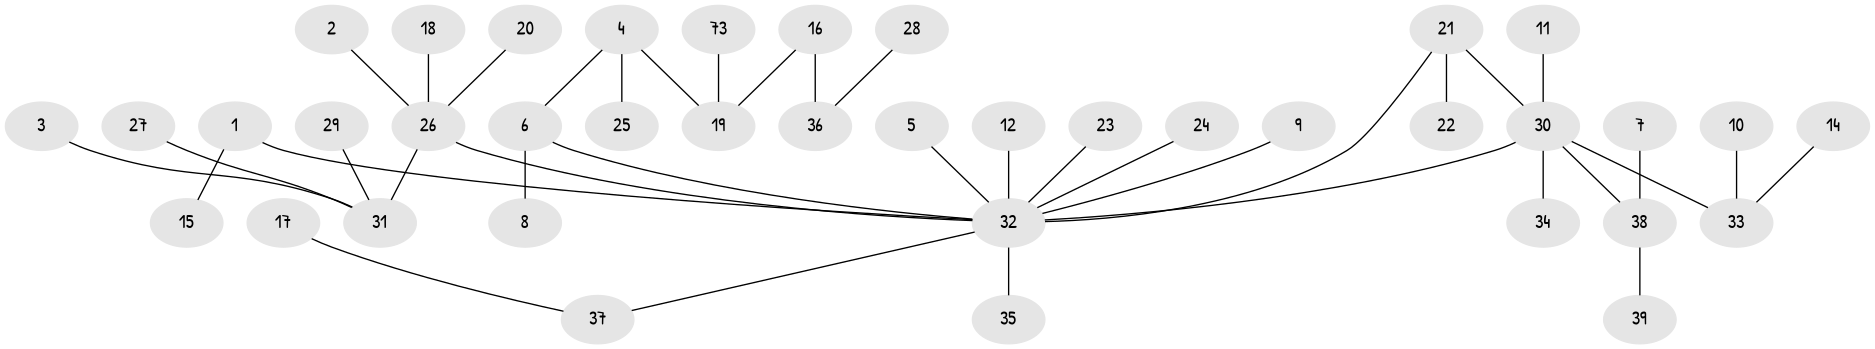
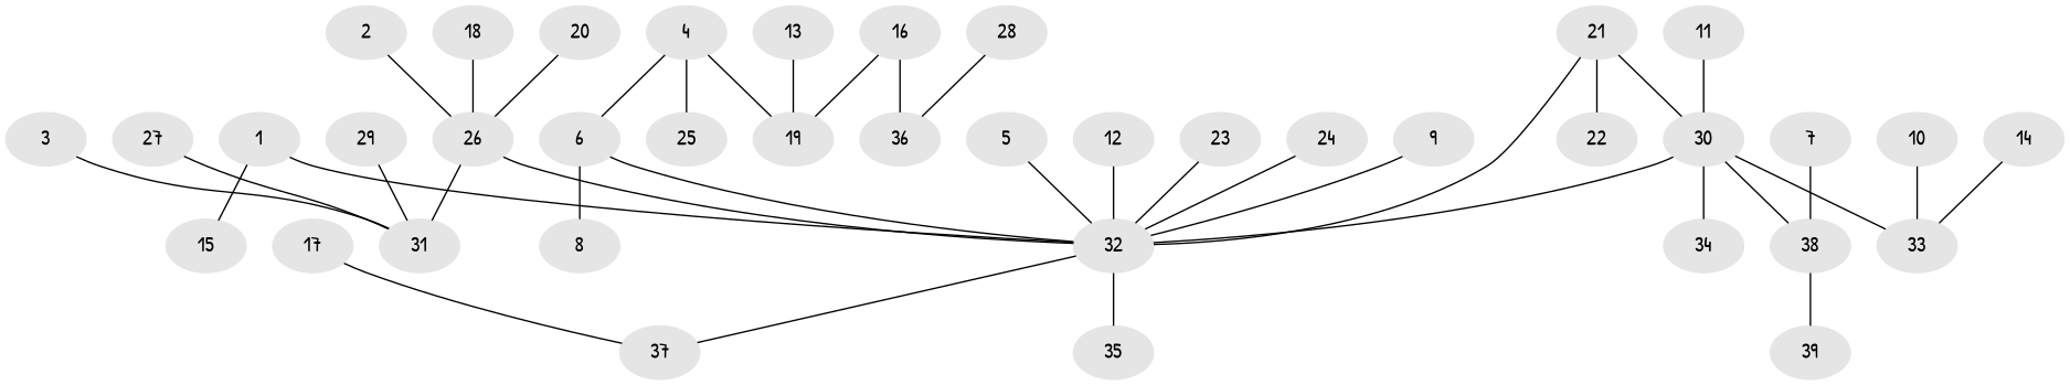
  graph {
    fontname="Patrick Hand"
    node [color=gray90 fontname="Patrick Hand" style=filled]
    edge [fontname="Patrick Hand" weight=1.0]
    1
    15
    32
    37
    35
    2
    26
    31
    3
    4
    6
    19
    25
    8
    5
    7
    38
    39
    9
    10
    33
    11
    30
    34
    12
-   13 [label=73]
+   13
    14
    16
    36
    17
    18
    20
    21
    22
    23
    24
    27
    28
    29
    1 -- 15
    1 -- 32
    32 -- 37
    32 -- 35
    2 -- 26
    26 -- 32
    26 -- 31
    3 -- 31
    4 -- 6
    4 -- 19
    4 -- 25
    6 -- 32
    6 -- 8
    5 -- 32
    7 -- 38
    38 -- 39
    9 -- 32
    10 -- 33
    11 -- 30
    30 -- 32
    30 -- 38
    30 -- 33
    30 -- 34
    12 -- 32
    13 -- 19
    14 -- 33
    16 -- 19
    16 -- 36
    17 -- 37
    18 -- 26
    20 -- 26
    21 -- 32
    21 -- 30
    21 -- 22
    23 -- 32
    24 -- 32
    27 -- 31
    28 -- 36
    29 -- 31
  }
